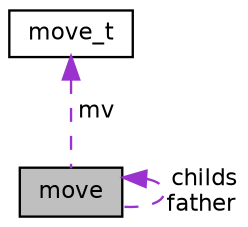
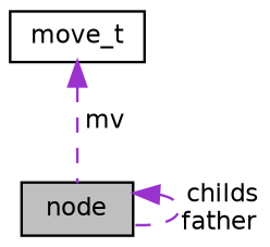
  digraph {
    node [color=black fontname=Helvetica fontsize=10 shape=record style=filled]
    edge [color=darkorchid3 dir=back fontname=Helvetica fontsize=10 labelfontname=Helvetica labelfontsize=10 style=dashed]
-   n1 [fillcolor=grey75 fontcolor=black height=0.2 label=move width=0.4]
+   n1 [fillcolor=grey75 fontcolor=black height=0.2 label="node" width=0.4]
    n2 [fillcolor=white height=0.2 label=move_t width=0.4]
    n1 -> n1 [label=" childs\nfather"]
    n2 -> n1 [label=" mv"]
  }
